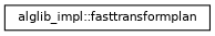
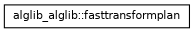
  digraph {
    rankdir=TB
-   n1 [color=black fillcolor=white fontname=Helvetica fontsize=10 height=0.2 label="alglib_impl::fasttransformplan" shape=record style=filled width=0.4]
+   n1 [color=black fillcolor=white fontname=Helvetica fontsize=10 height=0.2 label="alglib_alglib::fasttransformplan" shape=record style=filled width=0.4]
  }
